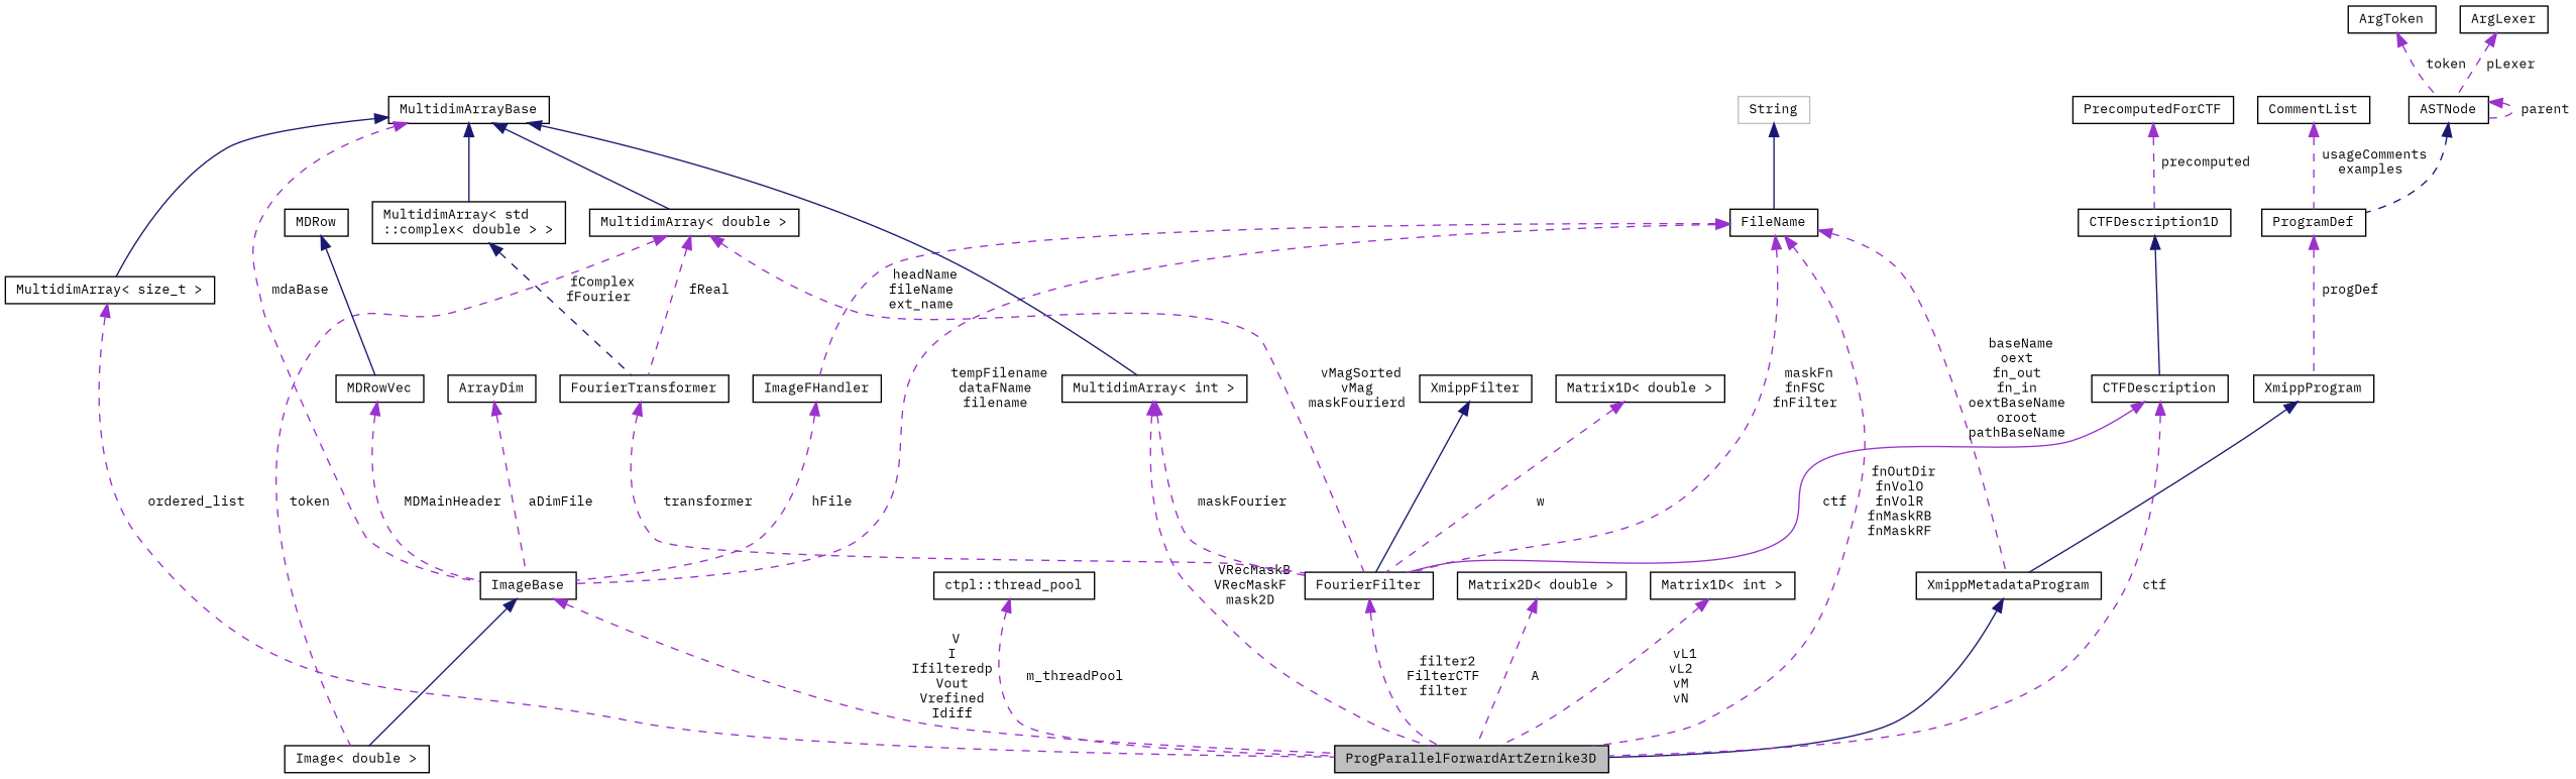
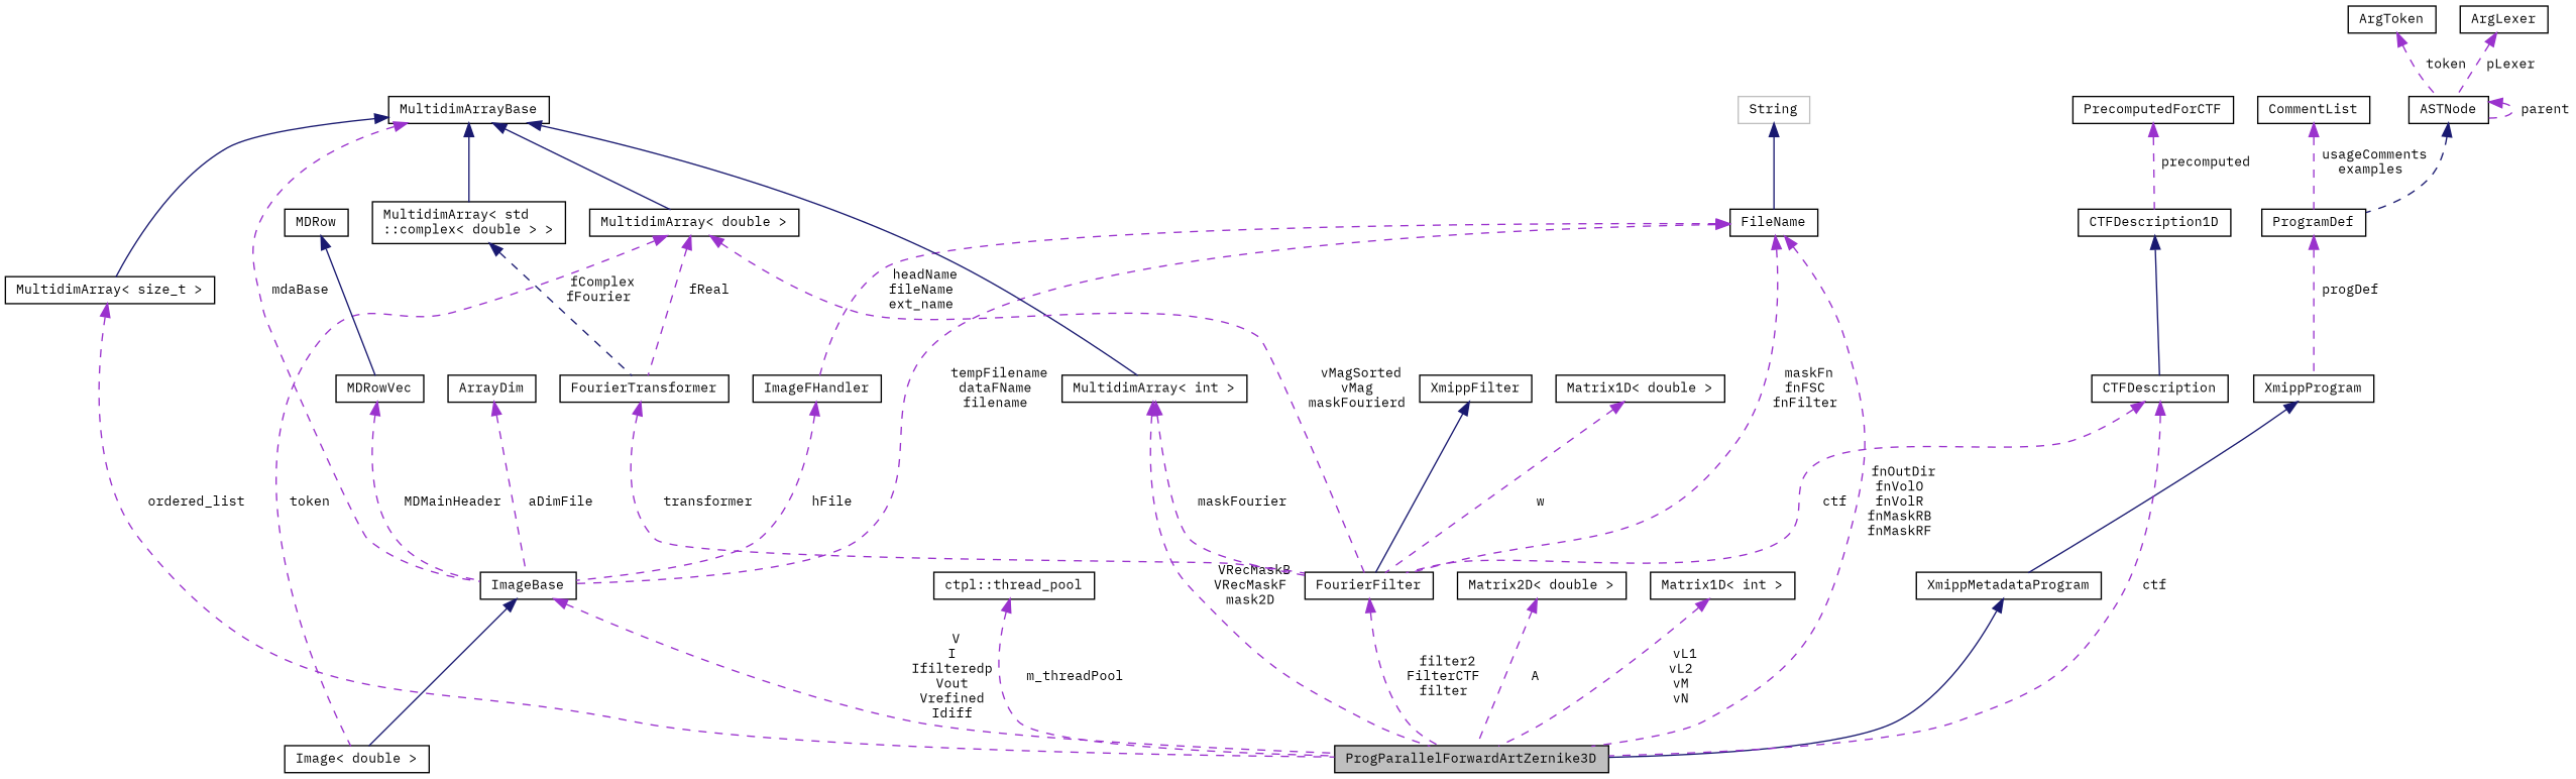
  digraph {
    fontname="IBM Plex Mono"
    rankdir=TB
    node [color=black fillcolor=white fontname="IBM Plex Mono" fontsize=10 shape=record style=filled]
    edge [color=darkorchid3 dir=back fontname="IBM Plex Mono" fontsize=10 labelfontname=Helvetica labelfontsize=10 style=dashed]
    n1 [fillcolor=grey75 fontcolor=black height=0.2 label=ProgParallelForwardArtZernike3D width=0.4]
    n2 [height=0.2 label=XmippMetadataProgram width=0.4]
    n3 [height=0.2 label=XmippProgram width=0.4]
    n4 [height=0.2 label=ProgramDef width=0.4]
    n5 [height=0.2 label=ASTNode width=0.4]
    n6 [height=0.2 label=ArgToken width=0.4]
    n7 [height=0.2 label=ArgLexer width=0.4]
    n8 [height=0.2 label=CommentList width=0.4]
    n9 [height=0.2 label=FileName width=0.4]
    n10 [height=0.2 label=ImageBase width=0.4]
    n11 [height=0.2 label=ImageFHandler width=0.4]
    n12 [height=0.2 label=FourierFilter width=0.4]
    n13 [height=0.2 label="Image\< double \>" width=0.4]
    n14 [color=grey75 height=0.2 label=String width=0.4]
    n15 [height=0.2 label="ctpl::thread_pool" width=0.4]
    n16 [height=0.2 label="MultidimArray\< size_t \>" width=0.4]
    n17 [height=0.2 label=MultidimArrayBase width=0.4]
    n18 [height=0.2 label="MultidimArray\< double \>" width=0.4]
    n19 [height=0.2 label="MultidimArray\< int \>" width=0.4]
    n20 [height=0.2 label="MultidimArray\< std\l::complex\< double \> \>" width=0.4]
    n21 [height=0.2 label=FourierTransformer width=0.4]
    n22 [height=0.2 label=CTFDescription width=0.4]
    n23 [height=0.2 label=CTFDescription1D width=0.4]
    n24 [height=0.2 label=PrecomputedForCTF width=0.4]
    n25 [height=0.2 label="Matrix2D\< double \>" width=0.4]
    n26 [height=0.2 label=MDRowVec width=0.4]
    n27 [height=0.2 label=MDRow width=0.4]
    n28 [height=0.2 label=ArrayDim width=0.4]
    n29 [height=0.2 label=XmippFilter width=0.4]
    n30 [height=0.2 label="Matrix1D\< double \>" width=0.4]
    n31 [height=0.2 label="Matrix1D\< int \>" width=0.4]
    n2 -> n1 [color=midnightblue style=solid]
    n3 -> n2 [color=midnightblue style=solid]
    n4 -> n3 [label=" progDef"]
    n5 -> n4 [color=midnightblue]
    n5 -> n5 [label=" parent"]
    n6 -> n5 [label=" token"]
    n7 -> n5 [label=" pLexer"]
    n8 -> n4 [label=" usageComments\nexamples"]
    n9 -> n1 [label=" fnOutDir\nfnVolO\nfnVolR\nfnMaskRB\nfnMaskRF"]
-   n9 -> n2 [label=" baseName\noext\nfn_out\nfn_in\noextBaseName\noroot\npathBaseName"]
    n9 -> n10 [label=" tempFilename\ndataFName\nfilename"]
    n9 -> n11 [label=" headName\nfileName\next_name"]
    n9 -> n12 [label=" maskFn\nfnFSC\nfnFilter"]
    n10 -> n1 [label=" V\nI\nIfilteredp\nVout\nVrefined\nIdiff"]
    n10 -> n13 [color=midnightblue style=solid]
    n11 -> n10 [label=" hFile"]
    n12 -> n1 [label=" filter2\nFilterCTF\nfilter"]
    n14 -> n9 [color=midnightblue style=solid]
    n15 -> n1 [label=" m_threadPool"]
    n16 -> n1 [label=" ordered_list"]
    n17 -> n10 [label=" mdaBase"]
    n17 -> n16 [color=midnightblue style=solid]
    n17 -> n18 [color=midnightblue style=solid]
    n17 -> n19 [color=midnightblue style=solid]
    n17 -> n20 [color=midnightblue style=solid]
    n18 -> n12 [label=" vMagSorted\nvMag\nmaskFourierd"]
    n18 -> n13 [label=" token"]
    n18 -> n21 [label=" fReal"]
    n19 -> n1 [label=" VRecMaskB\nVRecMaskF\nmask2D"]
    n19 -> n12 [label=" maskFourier"]
    n20 -> n21 [color=midnightblue label=" fComplex\nfFourier"]
    n21 -> n12 [label=" transformer"]
    n22 -> n1 [label=" ctf"]
-   n22 -> n12 [label=" ctf" style=solid]
+   n22 -> n12 [label=" ctf"]
    n23 -> n22 [color=midnightblue style=solid]
    n24 -> n23 [label=" precomputed"]
    n25 -> n1 [label=" A"]
    n26 -> n10 [label=" MDMainHeader"]
    n27 -> n26 [color=midnightblue style=solid]
    n28 -> n10 [label=" aDimFile"]
    n29 -> n12 [color=midnightblue style=solid]
    n30 -> n12 [label=" w"]
    n31 -> n1 [label=" vL1\nvL2\nvM\nvN"]
  }
